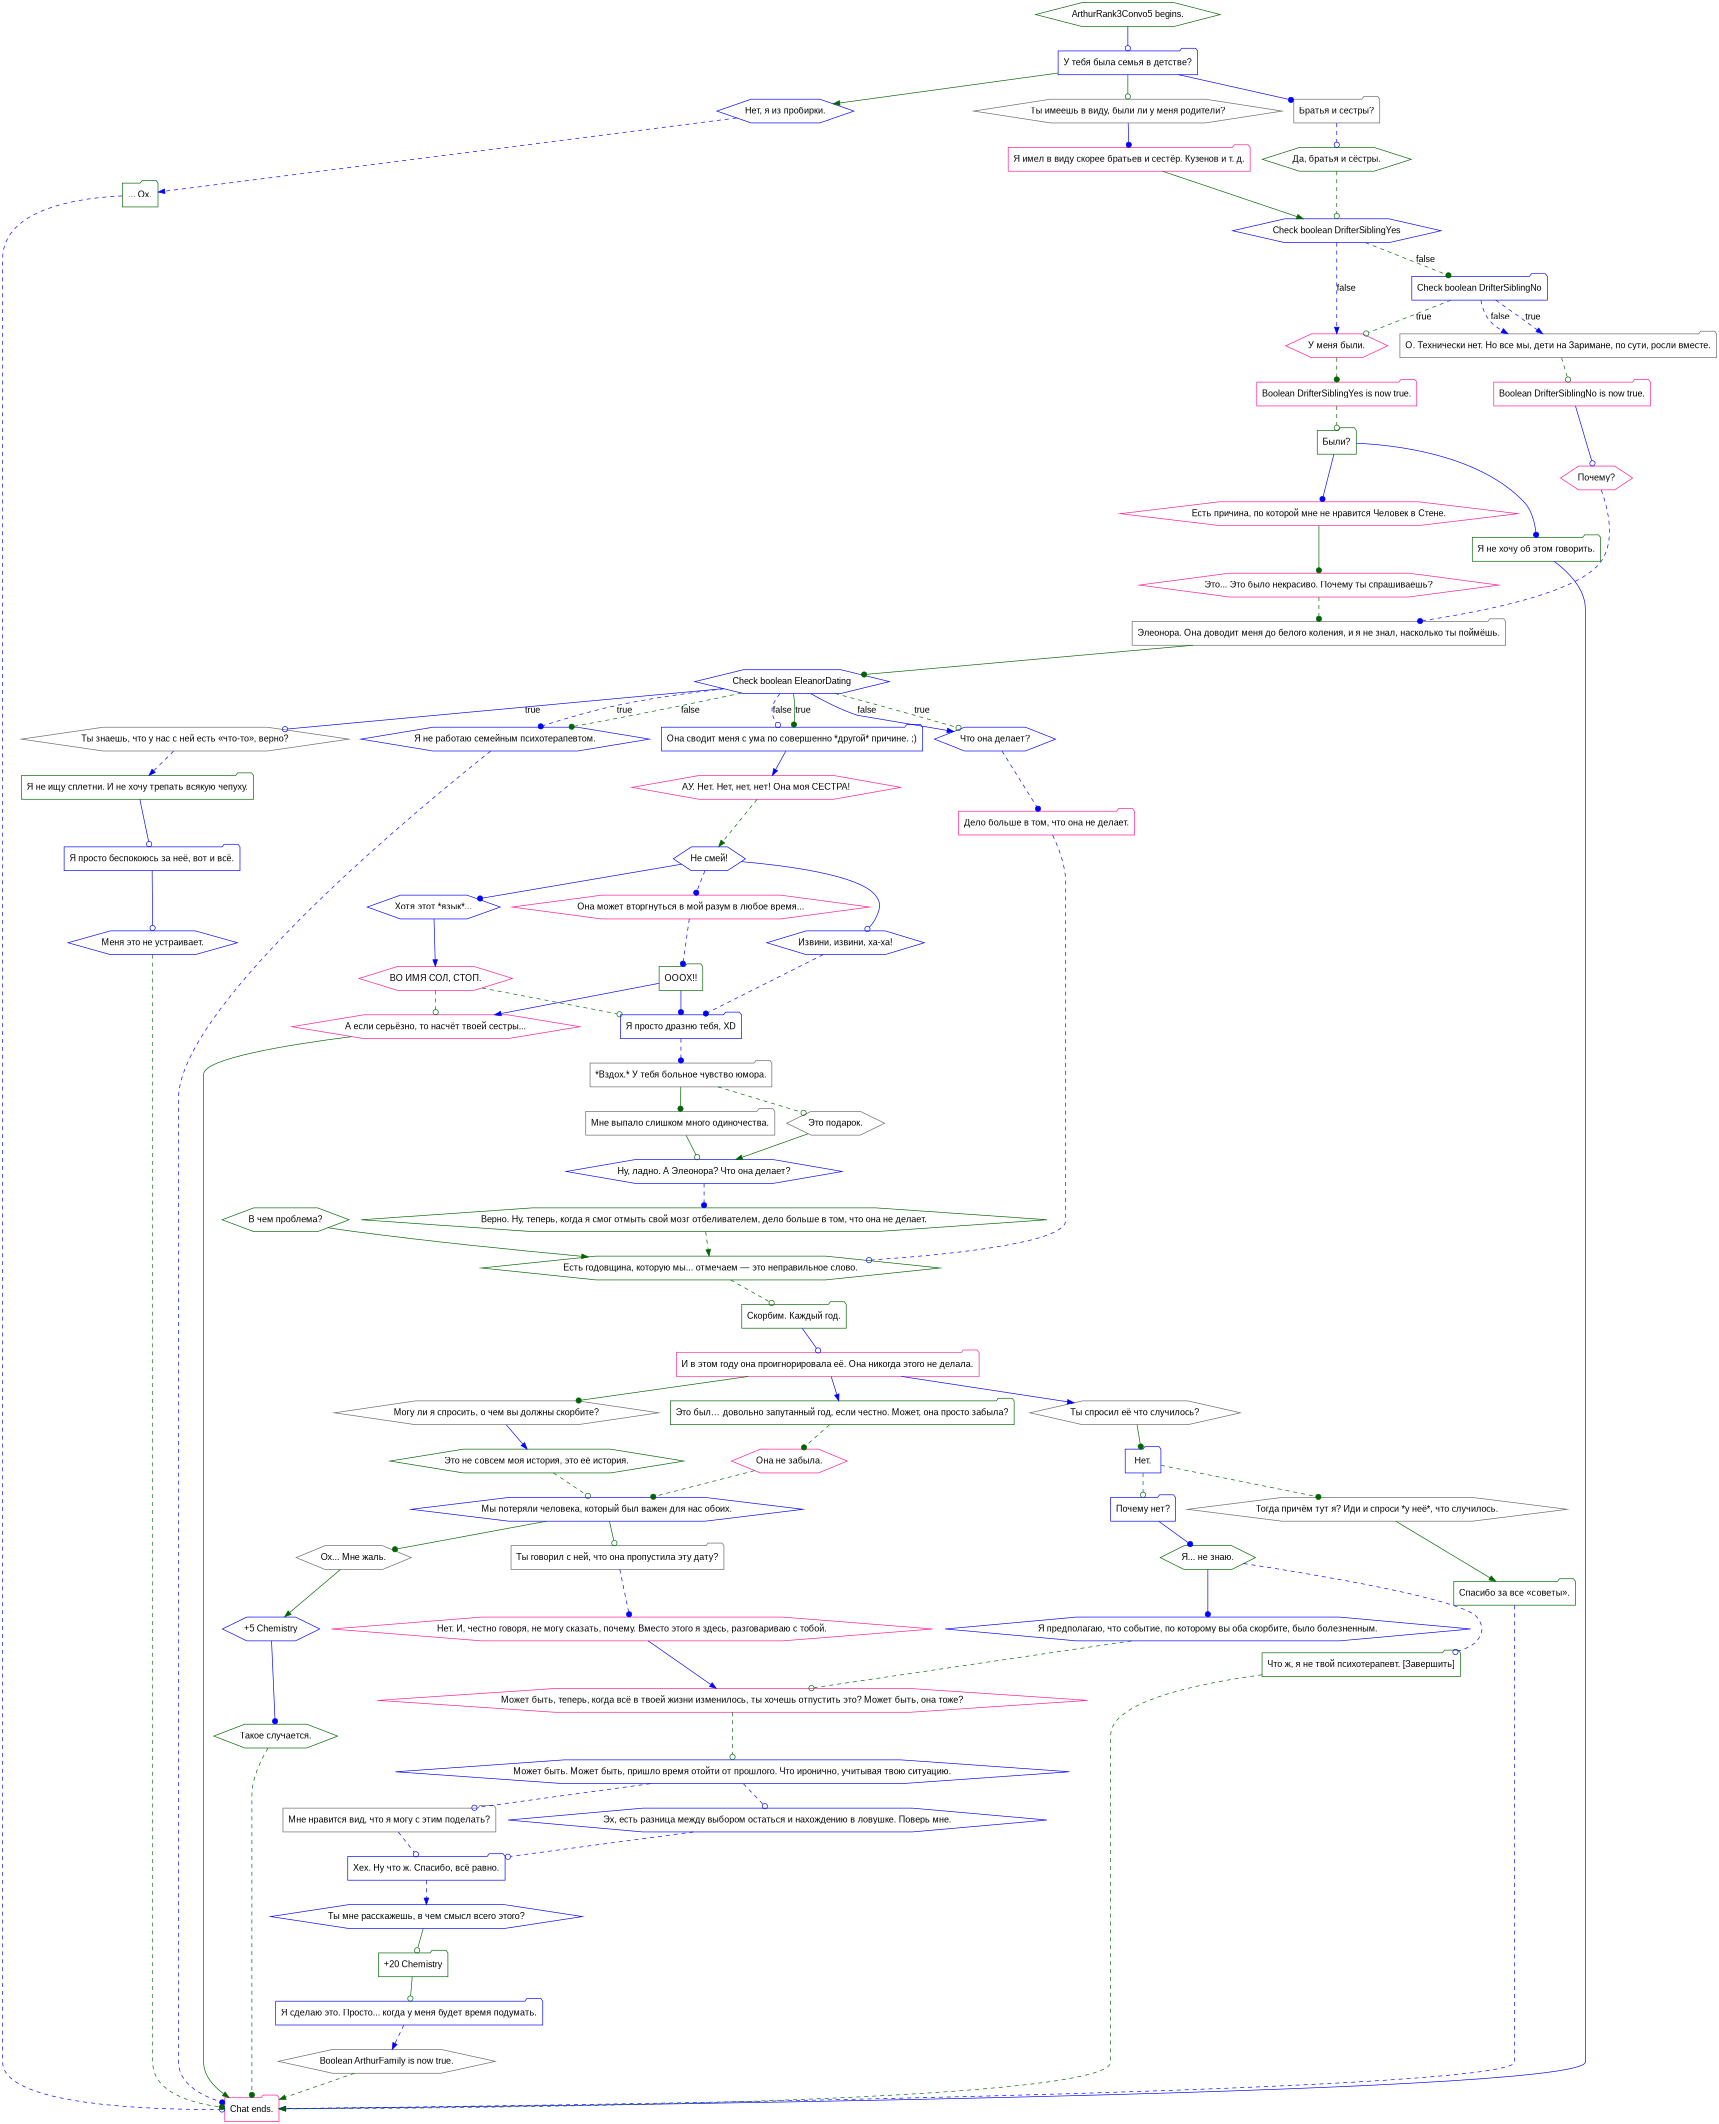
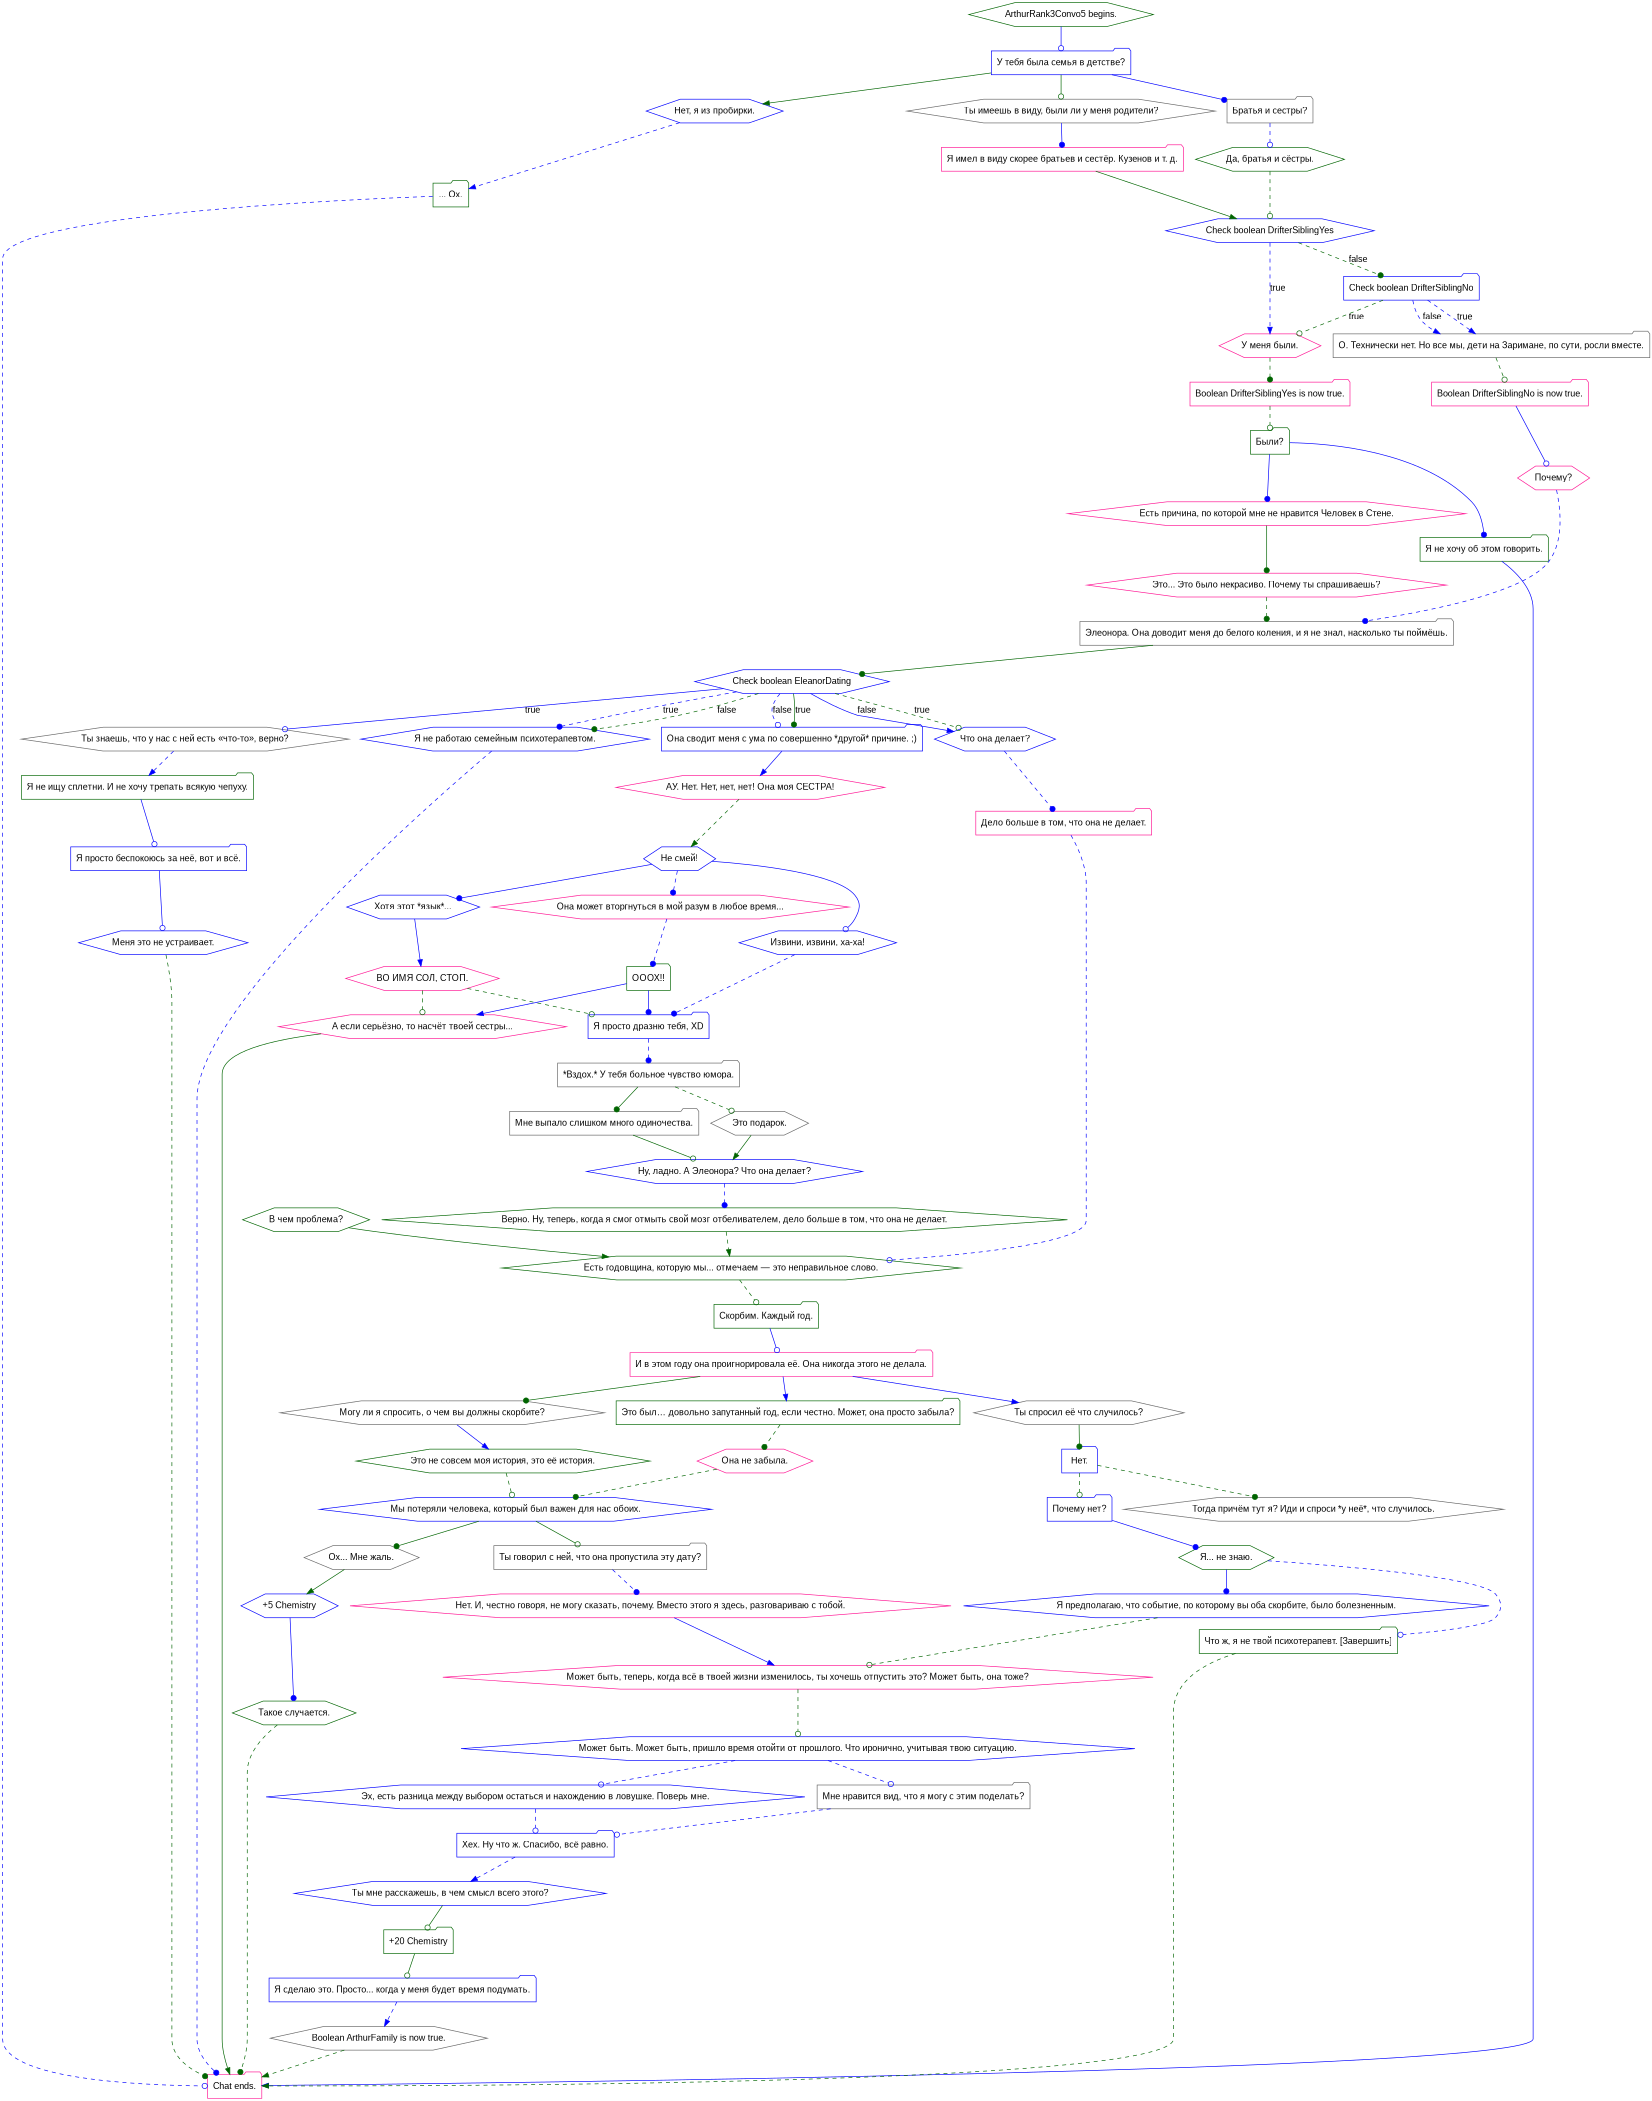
  digraph {
    fontname="Liberation Sans"
    node [color=blue fontname="Liberation Sans" shape=hexagon]
    edge [arrowhead=dot color=blue fontname="Liberation Sans" style=dashed]
    "ArthurRank3Convo5 begins." [color=darkgreen]
    n2 [label="У тебя была семья в детстве?" shape=folder]
    n3 [color=gray40 label="Братья и сестры?" shape=folder]
    n4 [color=gray40 label="Ты имеешь в виду, были ли у меня родители?"]
    n5 [label="Нет, я из пробирки."]
    n6 [color=darkgreen label="Да, братья и сёстры."]
    n7 [color=deeppink label="Я имел в виду скорее братьев и сестёр. Кузенов и т. д." shape=folder]
    n8 [color=darkgreen label="... Ох." shape=folder]
    n9 [label="Check boolean DrifterSiblingYes"]
    "Chat ends." [color=deeppink shape=folder]
    n11 [color=deeppink label="У меня были."]
    n12 [label="Check boolean DrifterSiblingNo" shape=folder]
    n13 [color=deeppink label="Boolean DrifterSiblingYes is now true." shape=folder]
    n14 [color=gray40 label="О. Технически нет. Но все мы, дети на Заримане, по сути, росли вместе." shape=folder]
    n15 [color=darkgreen label="Были?" shape=folder]
    n16 [color=deeppink label="Boolean DrifterSiblingNo is now true." shape=folder]
    n17 [color=deeppink label="Есть причина, по которой мне не нравится Человек в Стене."]
    n18 [color=darkgreen label="Я не хочу об этом говорить." shape=folder]
    n19 [color=deeppink label="Почему?"]
    n20 [color=deeppink label="Это... Это было некрасиво. Почему ты спрашиваешь?"]
    n21 [color=gray40 label="Элеонора. Она доводит меня до белого коления, и я не знал, насколько ты поймёшь." shape=folder]
    n22 [label="Check boolean EleanorDating"]
    n23 [color=gray40 label="Ты знаешь, что у нас с ней есть «что-то», верно?"]
    n24 [label="Что она делает?"]
    n25 [label="Она сводит меня с ума по совершенно *другой* причине. ;)" shape=folder]
    n26 [label="Я не работаю семейным психотерапевтом."]
    n27 [color=darkgreen label="Я не ищу сплетни. И не хочу трепать всякую чепуху." shape=folder]
    n28 [color=deeppink label="Дело больше в том, что она не делает." shape=folder]
    n29 [color=deeppink label="АУ. Нет. Нет, нет, нет! Она моя СЕСТРА!"]
    n30 [label="Я просто беспокоюсь за неё, вот и всё." shape=folder]
    n31 [color=darkgreen label="Есть годовщина, которую мы... отмечаем — это неправильное слово."]
    n32 [label="Не смей!"]
    n33 [label="Меня это не устраивает."]
    n34 [color=darkgreen label="Скорбим. Каждый год." shape=folder]
    n35 [label="Извини, извини, ха-ха!"]
    n36 [label="Хотя этот *язык*..."]
    n37 [color=deeppink label="Она может вторгнуться в мой разум в любое время..."]
    n38 [color=darkgreen label="В чем проблема?"]
    n39 [color=deeppink label="И в этом году она проигнорировала её. Она никогда этого не делала." shape=folder]
    n40 [label="Я просто дразню тебя, XD" shape=folder]
    n41 [color=deeppink label="ВО ИМЯ СОЛ, СТОП."]
    n42 [color=darkgreen label="ОООХ!!" shape=folder]
    n43 [color=darkgreen label="Это был… довольно запутанный год, если честно. Может, она просто забыла?" shape=folder]
    n44 [color=gray40 label="Могу ли я спросить, о чем вы должны скорбите?"]
    n45 [color=gray40 label="Ты спросил её что случилось?"]
    n46 [color=gray40 label="*Вздох.* У тебя больное чувство юмора." shape=folder]
    n47 [color=deeppink label="А если серьёзно, то насчёт твоей сестры..."]
    n48 [color=deeppink label="Она не забыла."]
    n49 [color=darkgreen label="Это не совсем моя история, это её история."]
    n50 [label="Нет." shape=folder]
    n51 [color=gray40 label="Мне выпало слишком много одиночества." shape=folder]
    n52 [color=gray40 label="Это подарок."]
    n53 [label="Мы потеряли человека, который был важен для нас обоих."]
    n54 [label="Почему нет?" shape=folder]
    n55 [color=gray40 label="Тогда причём тут я? Иди и спроси *у неё*, что случилось."]
    n56 [label="Ну, ладно. А Элеонора? Что она делает?"]
    n57 [color=gray40 label="Ты говорил с ней, что она пропустила эту дату?" shape=folder]
    n58 [color=gray40 label="Ох... Мне жаль."]
    n59 [color=darkgreen label="Я... не знаю."]
-   n60 [color=darkgreen label="Спасибо за все «советы»." shape=folder]
    n61 [color=darkgreen label="Верно. Ну, теперь, когда я смог отмыть свой мозг отбеливателем, дело больше в том, что она не делает."]
    n62 [color=deeppink label="Нет. И, честно говоря, не могу сказать, почему. Вместо этого я здесь, разговариваю с тобой."]
    n63 [label="+5 Chemistry"]
    n64 [label="Я предполагаю, что событие, по которому вы оба скорбите, было болезненным."]
    n65 [color=darkgreen label="Что ж, я не твой психотерапевт. [Завершить]" shape=folder]
    n66 [color=deeppink label="Может быть, теперь, когда всё в твоей жизни изменилось, ты хочешь отпустить это? Может быть, она тоже?"]
    n67 [color=darkgreen label="Такое случается."]
    n68 [label="Может быть. Может быть, пришло время отойти от прошлого. Что иронично, учитывая твою ситуацию."]
    n69 [label="Эх, есть разница между выбором остаться и нахождению в ловушке. Поверь мне."]
    n70 [color=gray40 label="Мне нравится вид, что я могу с этим поделать?" shape=folder]
    n71 [label="Хех. Ну что ж. Спасибо, всё равно." shape=folder]
    n72 [label="Ты мне расскажешь, в чем смысл всего этого?"]
    n73 [color=darkgreen label="+20 Chemistry" shape=folder]
    n74 [label="Я сделаю это. Просто... когда у меня будет время подумать." shape=folder]
    n75 [color=gray40 label="Boolean ArthurFamily is now true."]
    "ArthurRank3Convo5 begins." -> n2 [arrowhead=odot style=solid]
    n2 -> n3 [style=solid]
    n2 -> n4 [arrowhead=odot color=darkgreen style=solid]
    n2 -> n5 [arrowhead=normal color=darkgreen style=solid]
    n3 -> n6 [arrowhead=odot]
    n4 -> n7 [style=solid]
    n5 -> n8 [arrowhead=normal]
    n6 -> n9 [arrowhead=odot color=darkgreen]
    n7 -> n9 [arrowhead=normal color=darkgreen style=solid]
    n8 -> "Chat ends." [arrowhead=odot]
-   n9 -> n11 [arrowhead=normal label=false]
+   n9 -> n11 [arrowhead=normal label=true]
    n9 -> n12 [color=darkgreen label=false]
    n11 -> n13 [color=darkgreen]
    n12 -> n11 [arrowhead=odot color=darkgreen label=true]
    n12 -> n14 [arrowhead=normal label=true]
    n12 -> n14 [arrowhead=normal label=false]
    n13 -> n15 [arrowhead=odot color=darkgreen]
    n14 -> n16 [arrowhead=odot color=darkgreen]
    n15 -> n17 [style=solid]
    n15 -> n18 [style=solid]
    n16 -> n19 [arrowhead=odot style=solid]
    n17 -> n20 [color=darkgreen style=solid]
    n18 -> "Chat ends." [arrowhead=normal style=solid]
    n19 -> n21
    n20 -> n21 [color=darkgreen]
    n21 -> n22 [color=darkgreen style=solid]
    n22 -> n23 [arrowhead=odot label=true style=solid]
    n22 -> n24 [arrowhead=odot color=darkgreen label=true]
    n22 -> n24 [arrowhead=normal label=false style=solid]
    n22 -> n25 [color=darkgreen label=true style=solid]
    n22 -> n25 [arrowhead=odot label=false]
    n22 -> n26 [label=true]
    n22 -> n26 [color=darkgreen label=false]
    n23 -> n27 [arrowhead=normal]
    n24 -> n28
    n25 -> n29 [arrowhead=normal style=solid]
    n26 -> "Chat ends."
    n27 -> n30 [arrowhead=odot style=solid]
    n28 -> n31 [arrowhead=odot]
    n29 -> n32 [arrowhead=normal color=darkgreen]
    n30 -> n33 [arrowhead=odot style=solid]
    n31 -> n34 [arrowhead=odot color=darkgreen]
    n32 -> n35 [arrowhead=odot style=solid]
    n32 -> n36 [style=solid]
    n32 -> n37
    n33 -> "Chat ends." [color=darkgreen]
    n34 -> n39 [arrowhead=odot style=solid]
    n35 -> n40
    n36 -> n41 [arrowhead=normal style=solid]
    n37 -> n42
    n38 -> n31 [arrowhead=normal color=darkgreen style=solid]
    n39 -> n43 [arrowhead=normal style=solid]
    n39 -> n44 [color=darkgreen style=solid]
    n39 -> n45 [arrowhead=normal style=solid]
    n40 -> n46
    n41 -> n40 [arrowhead=odot color=darkgreen]
    n41 -> n47 [arrowhead=odot color=darkgreen]
    n42 -> n40 [style=solid]
    n42 -> n47 [arrowhead=normal style=solid]
    n43 -> n48 [color=darkgreen]
    n44 -> n49 [arrowhead=normal style=solid]
    n45 -> n50 [color=darkgreen style=solid]
    n46 -> n51 [color=darkgreen style=solid]
    n46 -> n52 [arrowhead=odot color=darkgreen]
    n47 -> "Chat ends." [arrowhead=normal color=darkgreen style=solid]
    n48 -> n53 [color=darkgreen]
    n49 -> n53 [arrowhead=odot color=darkgreen]
    n50 -> n54 [arrowhead=odot color=darkgreen]
    n50 -> n55 [color=darkgreen]
    n51 -> n56 [arrowhead=odot color=darkgreen style=solid]
    n52 -> n56 [arrowhead=normal color=darkgreen style=solid]
    n53 -> n57 [arrowhead=odot color=darkgreen style=solid]
    n53 -> n58 [color=darkgreen style=solid]
    n54 -> n59 [style=solid]
-   n55 -> n60 [arrowhead=normal color=darkgreen style=solid]
    n56 -> n61
    n57 -> n62
    n58 -> n63 [arrowhead=normal color=darkgreen style=solid]
    n59 -> n64 [style=solid]
    n59 -> n65 [arrowhead=odot]
-   n60 -> "Chat ends." [arrowhead=normal]
    n61 -> n31 [arrowhead=normal color=darkgreen]
    n62 -> n66 [arrowhead=normal style=solid]
    n63 -> n67 [style=solid]
    n64 -> n66 [arrowhead=odot color=darkgreen]
    n65 -> "Chat ends." [arrowhead=normal color=darkgreen]
    n66 -> n68 [arrowhead=odot color=darkgreen]
    n67 -> "Chat ends." [color=darkgreen]
    n68 -> n69 [arrowhead=odot]
    n68 -> n70 [arrowhead=odot]
    n69 -> n71 [arrowhead=odot]
    n70 -> n71 [arrowhead=odot]
    n71 -> n72 [arrowhead=normal]
    n72 -> n73 [arrowhead=odot color=darkgreen style=solid]
    n73 -> n74 [arrowhead=odot color=darkgreen style=solid]
    n74 -> n75 [arrowhead=normal]
    n75 -> "Chat ends." [arrowhead=normal color=darkgreen]
  }
